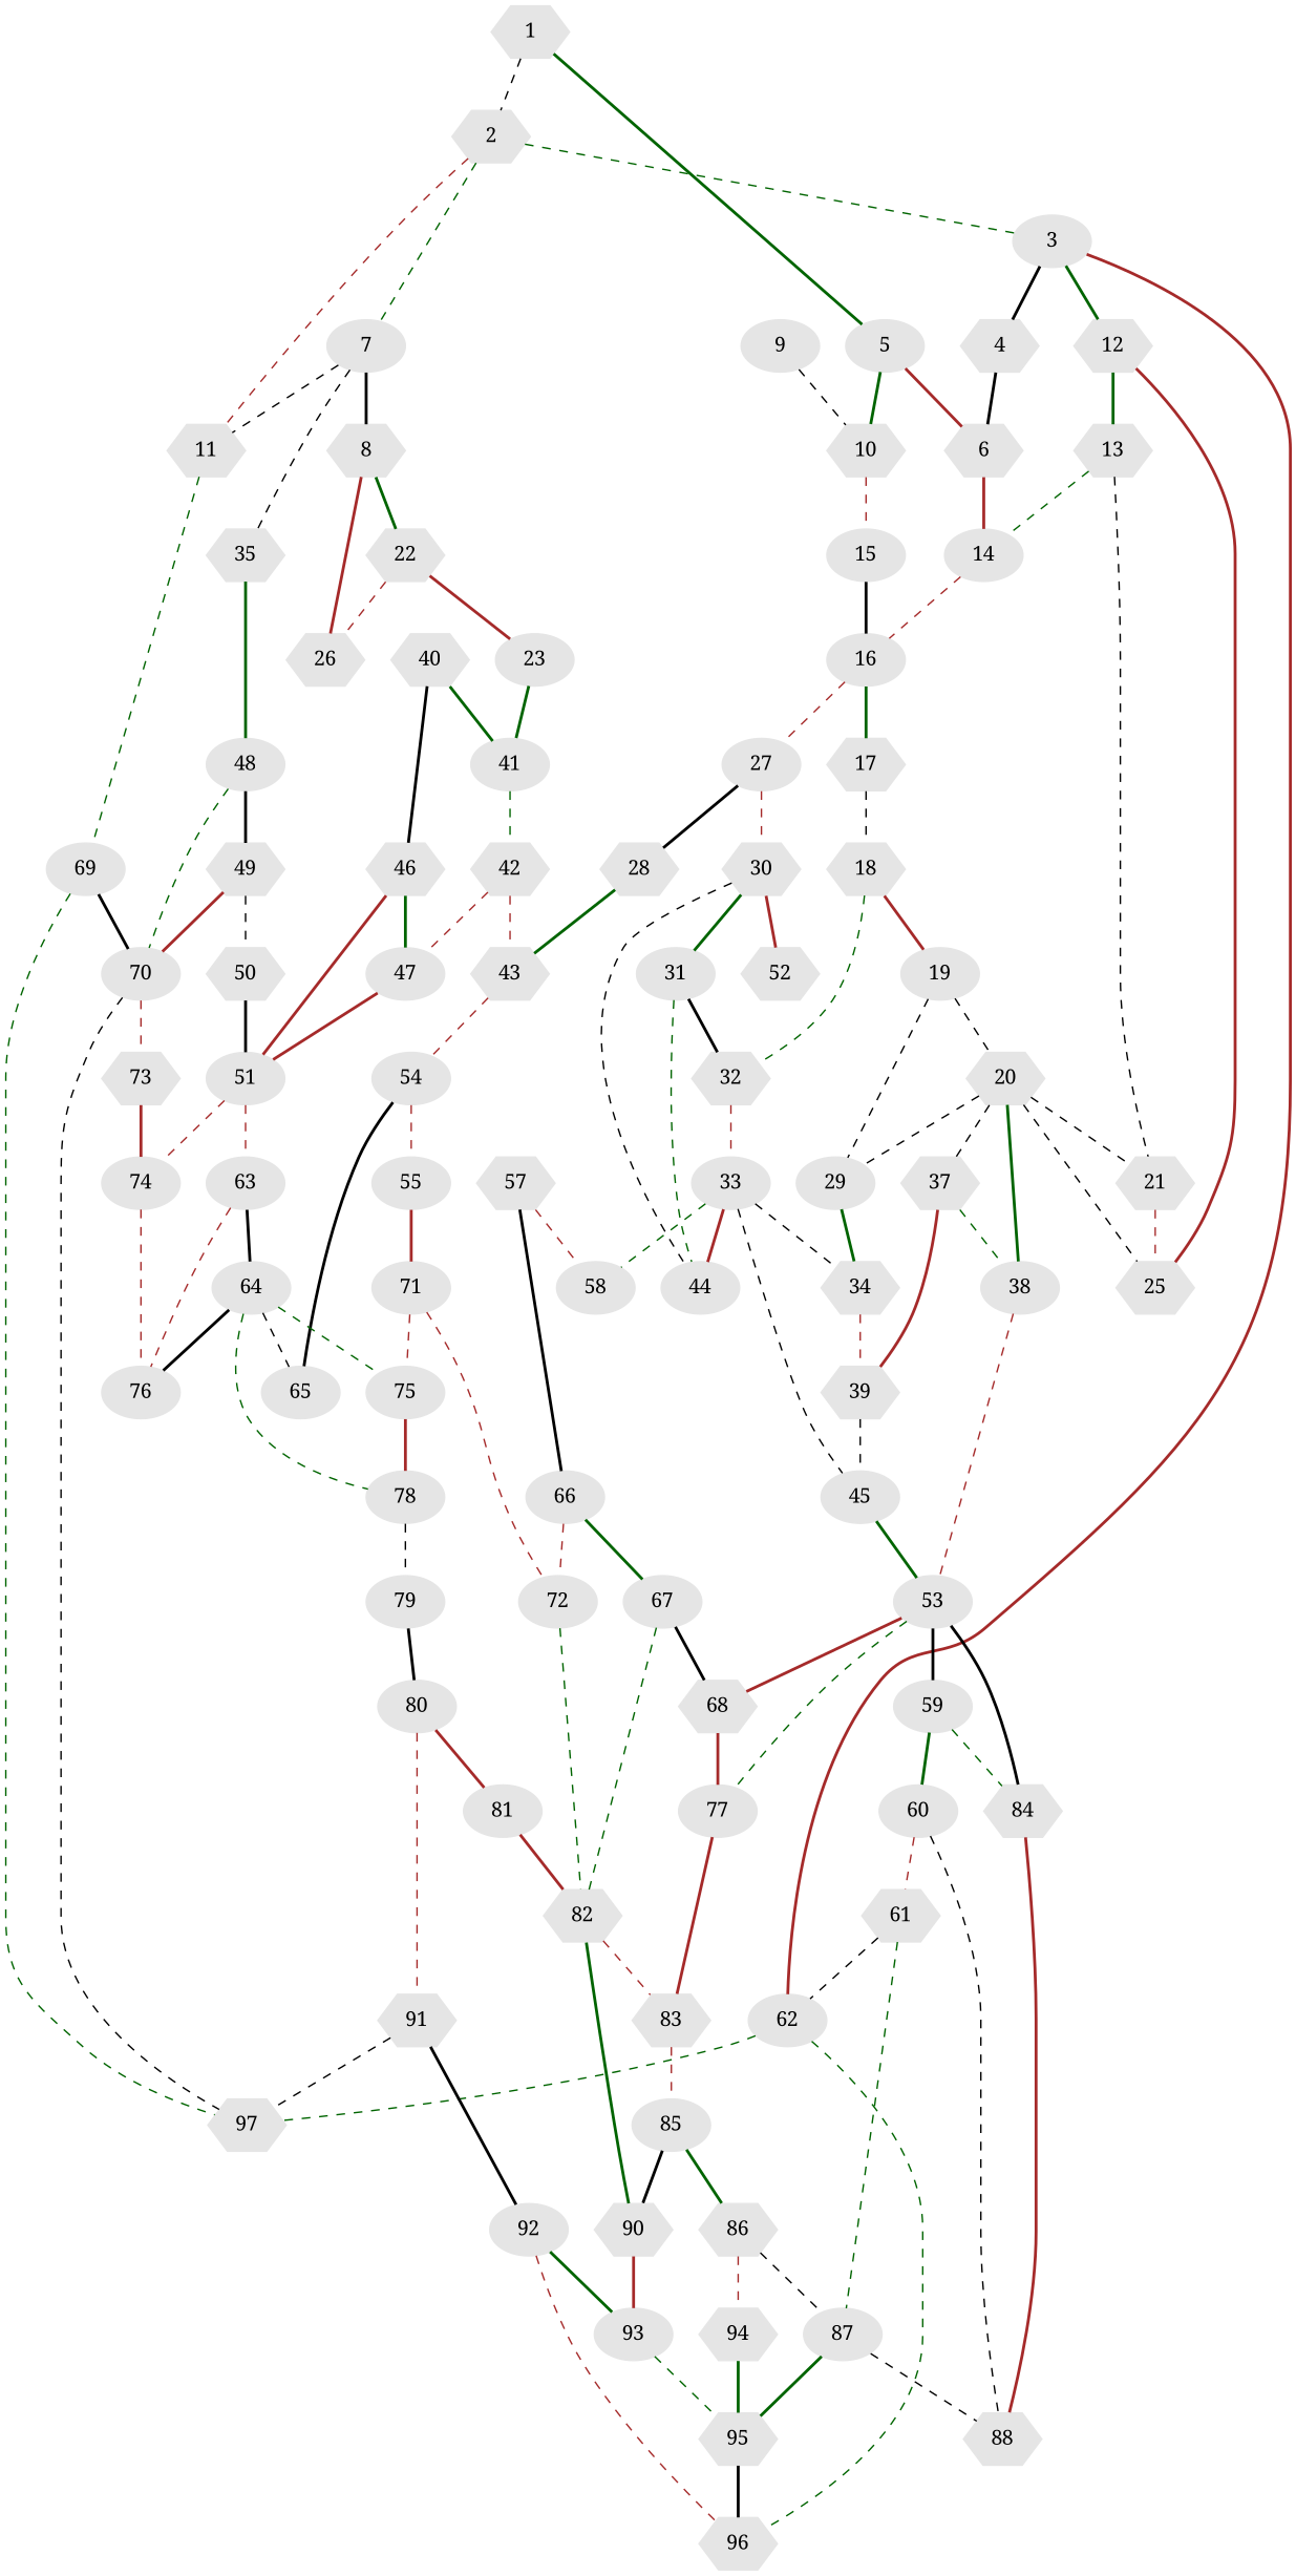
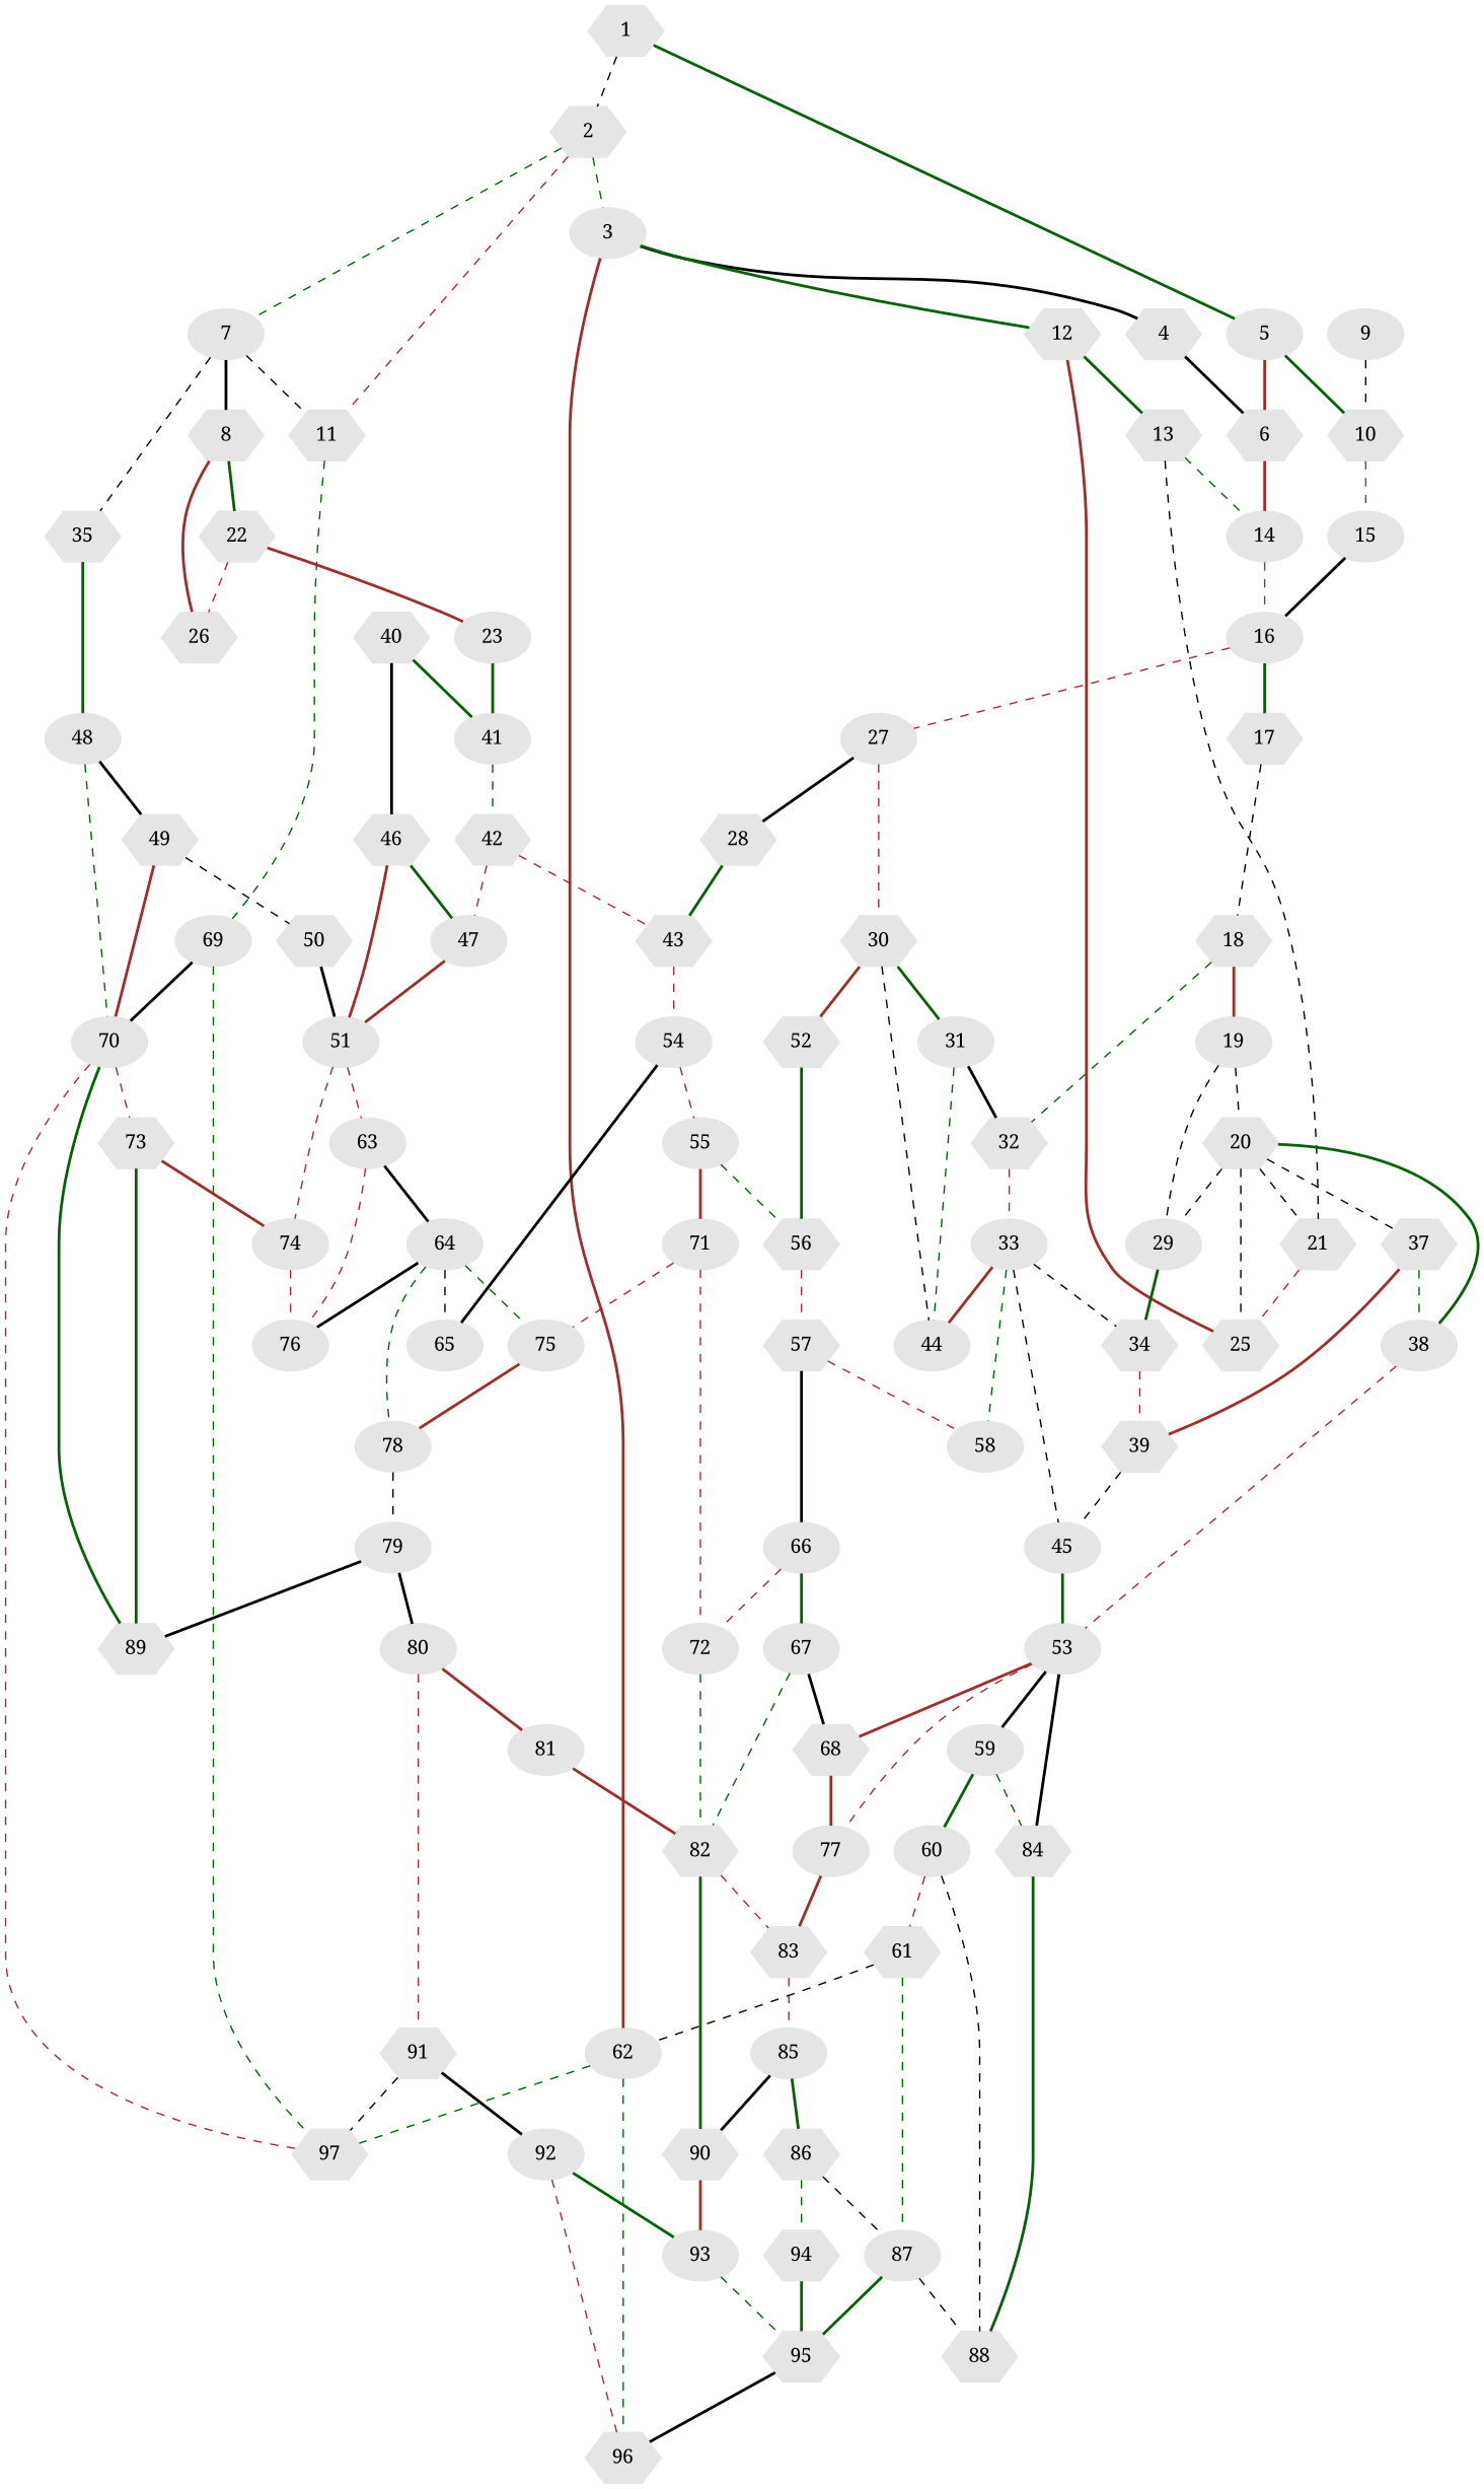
  graph {
    fontname="Noto Serif"
    node [color=gray90 fontname="Noto Serif" shape=ellipse style=filled]
    edge [color=brown fontname="Noto Serif" style=dashed weight=1.0]
    1 [shape=hexagon]
    2 [shape=hexagon]
    5
    3
    7
    11 [shape=hexagon]
    6 [shape=hexagon]
    10 [shape=hexagon]
    4 [shape=hexagon]
    12 [shape=hexagon]
    62
    8 [shape=hexagon]
    35 [shape=hexagon]
    69
    13 [shape=hexagon]
    25 [shape=hexagon]
    96 [shape=hexagon]
    97 [shape=hexagon]
    14
    15
    16
    22 [shape=hexagon]
    26 [shape=hexagon]
    48
    9
    23
    70
    21 [shape=hexagon]
    17 [shape=hexagon]
    27
    18 [shape=hexagon]
    28 [shape=hexagon]
    30 [shape=hexagon]
    19
    32 [shape=hexagon]
    20 [shape=hexagon]
    29
    33
    37 [shape=hexagon]
    38
    34 [shape=hexagon]
    39 [shape=hexagon]
    53
    41
    42 [shape=hexagon]
    43 [shape=hexagon]
    31
    44
    52 [shape=hexagon]
    54
+   56 [shape=hexagon]
    45
    58
    49 [shape=hexagon]
    40 [shape=hexagon]
    46 [shape=hexagon]
    59
    68 [shape=hexagon]
    77
    84 [shape=hexagon]
    47
    51
    55
    65
    63
    74
    50 [shape=hexagon]
    73 [shape=hexagon]
+   89 [shape=hexagon]
    64
    76
    57 [shape=hexagon]
    60
    83 [shape=hexagon]
    88 [shape=hexagon]
    71
    75
    72
    66
    67
    61 [shape=hexagon]
    87
    95 [shape=hexagon]
    78
    79
    82 [shape=hexagon]
    90 [shape=hexagon]
    85
    80
    81
    91 [shape=hexagon]
    92
    93
    86 [shape=hexagon]
    94 [shape=hexagon]
    1 -- 2 [color=black]
    1 -- 5 [color=darkgreen style=bold]
    2 -- 3 [color=darkgreen]
    2 -- 7 [color=darkgreen]
    2 -- 11
    5 -- 6 [style=bold]
    5 -- 10 [color=darkgreen style=bold]
    3 -- 4 [color=black style=bold]
    3 -- 12 [color=darkgreen style=bold]
    3 -- 62 [style=bold]
    7 -- 11 [color=black]
    7 -- 8 [color=black style=bold weight=2.0]
    7 -- 35 [color=black]
    11 -- 69 [color=darkgreen]
    6 -- 14 [style=bold]
    10 -- 15
    4 -- 6 [color=black style=bold]
    12 -- 13 [color=darkgreen style=bold]
    12 -- 25 [style=bold]
    62 -- 96 [color=darkgreen]
    62 -- 97 [color=darkgreen]
    8 -- 22 [color=darkgreen style=bold]
    8 -- 26 [style=bold]
    35 -- 48 [color=darkgreen style=bold]
    69 -- 97 [color=darkgreen]
    69 -- 70 [color=black style=bold]
    13 -- 14 [color=darkgreen]
    13 -- 21 [color=black]
    14 -- 16
    15 -- 16 [color=black style=bold]
    16 -- 17 [color=darkgreen style=bold weight=2.0]
    16 -- 27 [weight=2.0]
    22 -- 26
    22 -- 23 [style=bold]
    48 -- 70 [color=darkgreen]
    48 -- 49 [color=black style=bold]
    9 -- 10 [color=black]
    23 -- 41 [color=darkgreen style=bold]
-   70 -- 97 [color=black]
+   70 -- 97
    70 -- 73
+   70 -- 89 [color=darkgreen style=bold]
    21 -- 25
    17 -- 18 [color=black]
    27 -- 28 [color=black style=bold]
    27 -- 30 [weight=2.0]
    18 -- 19 [style=bold]
    18 -- 32 [color=darkgreen]
    28 -- 43 [color=darkgreen style=bold]
    30 -- 31 [color=darkgreen style=bold]
    30 -- 44 [color=black]
    30 -- 52 [style=bold weight=2.0]
    19 -- 20 [color=black]
    19 -- 29 [color=black]
    32 -- 33
    20 -- 25 [color=black]
    20 -- 21 [color=black]
    20 -- 29 [color=black]
    20 -- 37 [color=black]
    20 -- 38 [color=darkgreen style=bold]
    29 -- 34 [color=darkgreen style=bold]
    33 -- 34 [color=black]
    33 -- 44 [style=bold]
    33 -- 45 [color=black]
    33 -- 58 [color=darkgreen weight=2.0]
    37 -- 38 [color=darkgreen]
    37 -- 39 [style=bold]
    38 -- 53
    34 -- 39
    39 -- 45 [color=black]
    53 -- 59 [color=black style=bold]
    53 -- 68 [style=bold]
-   53 -- 77 [color=darkgreen]
+   53 -- 77
    53 -- 84 [color=black style=bold]
    41 -- 42 [color=darkgreen]
    42 -- 43
    42 -- 47
    43 -- 54
    31 -- 32 [color=black style=bold]
    31 -- 44 [color=darkgreen]
+   52 -- 56 [color=darkgreen style=bold]
    54 -- 55
    54 -- 65 [color=black style=bold]
+   56 -- 57
    45 -- 53 [color=darkgreen style=bold]
    49 -- 70 [style=bold]
    49 -- 50 [color=black]
    40 -- 41 [color=darkgreen style=bold]
    40 -- 46 [color=black style=bold]
    46 -- 47 [color=darkgreen style=bold]
    46 -- 51 [style=bold]
    59 -- 84 [color=darkgreen]
    59 -- 60 [color=darkgreen style=bold]
    68 -- 77 [style=bold]
    77 -- 83 [style=bold]
-   84 -- 88 [style=bold]
+   84 -- 88 [color=darkgreen style=bold]
    47 -- 51 [style=bold]
    51 -- 63
    51 -- 74
+   55 -- 56 [color=darkgreen]
    55 -- 71 [style=bold]
    63 -- 64 [color=black style=bold]
    63 -- 76
    74 -- 76
    50 -- 51 [color=black style=bold weight=2.0]
    73 -- 74 [style=bold]
+   73 -- 89 [color=darkgreen style=bold]
    64 -- 65 [color=black weight=2.0]
    64 -- 76 [color=black style=bold]
    64 -- 75 [color=darkgreen]
    64 -- 78 [color=darkgreen]
    57 -- 58
    57 -- 66 [color=black style=bold]
    60 -- 88 [color=black]
    60 -- 61
    83 -- 85
    71 -- 75
    71 -- 72
    75 -- 78 [style=bold]
    72 -- 82 [color=darkgreen]
    66 -- 72
    66 -- 67 [color=darkgreen style=bold]
    67 -- 68 [color=black style=bold]
    67 -- 82 [color=darkgreen]
    61 -- 62 [color=black]
    61 -- 87 [color=darkgreen]
    87 -- 88 [color=black]
    87 -- 95 [color=darkgreen style=bold weight=2.0]
    95 -- 96 [color=black style=bold]
    78 -- 79 [color=black]
+   79 -- 89 [color=black style=bold]
    79 -- 80 [color=black style=bold]
    82 -- 83
    82 -- 90 [color=darkgreen style=bold]
    90 -- 93 [style=bold]
    85 -- 90 [color=black style=bold]
    85 -- 86 [color=darkgreen style=bold]
    80 -- 81 [style=bold]
    80 -- 91
    81 -- 82 [style=bold weight=2.0]
    91 -- 97 [color=black]
    91 -- 92 [color=black style=bold]
    92 -- 96
    92 -- 93 [color=darkgreen style=bold]
    93 -- 95 [color=darkgreen]
    86 -- 87 [color=black]
-   86 -- 94
+   86 -- 94 [color=darkgreen]
    94 -- 95 [color=darkgreen style=bold weight=2.0]
  }
